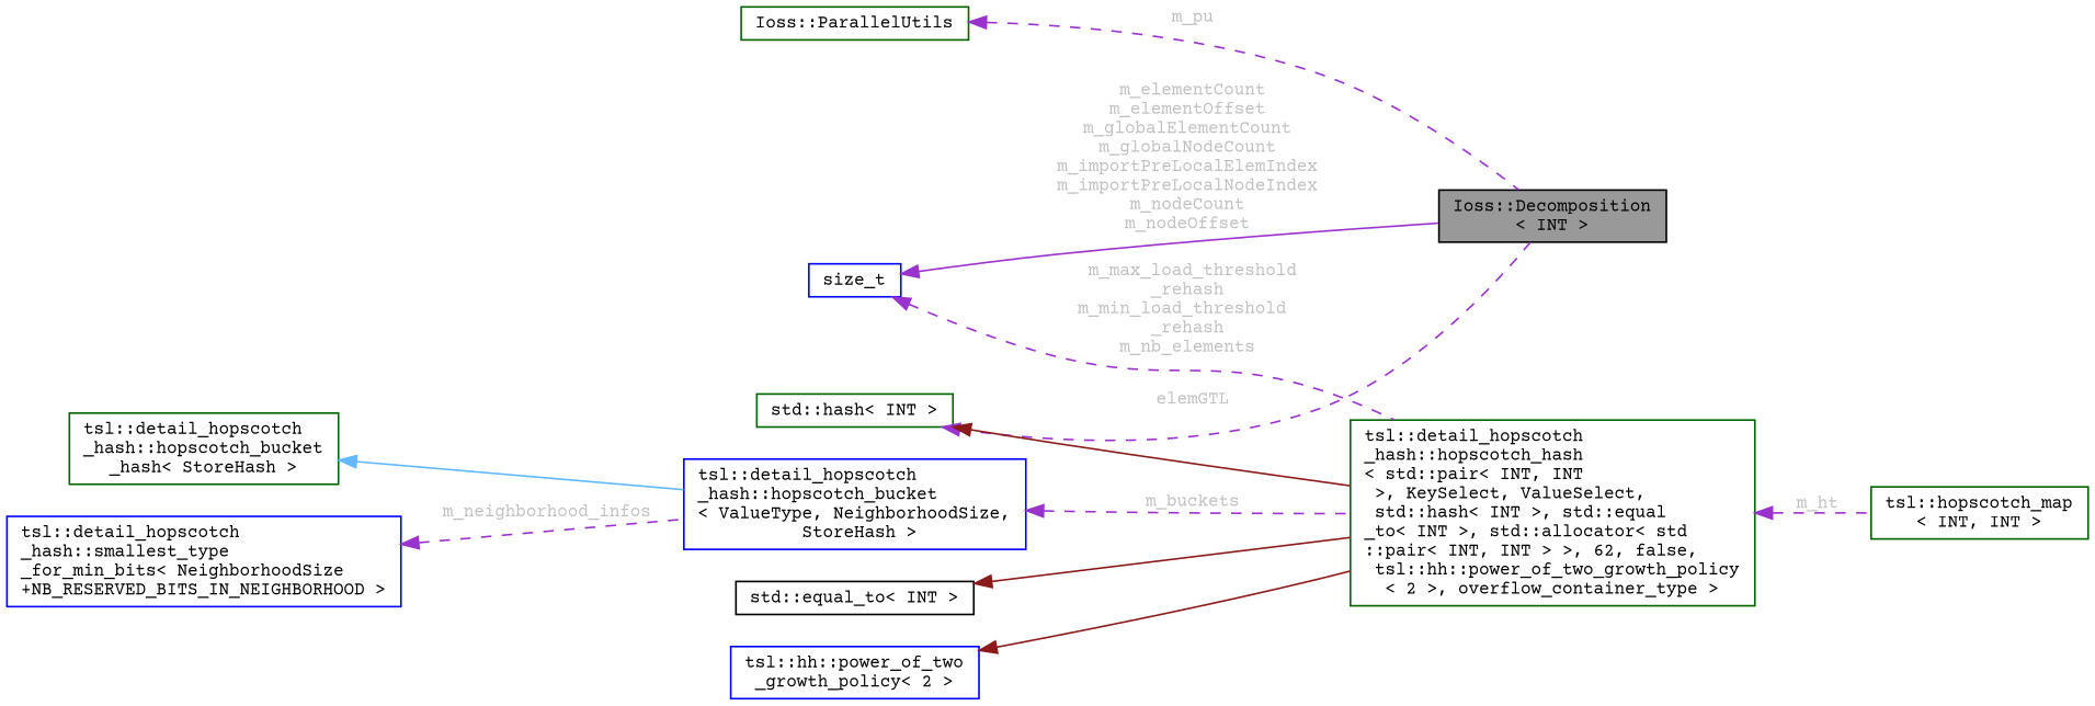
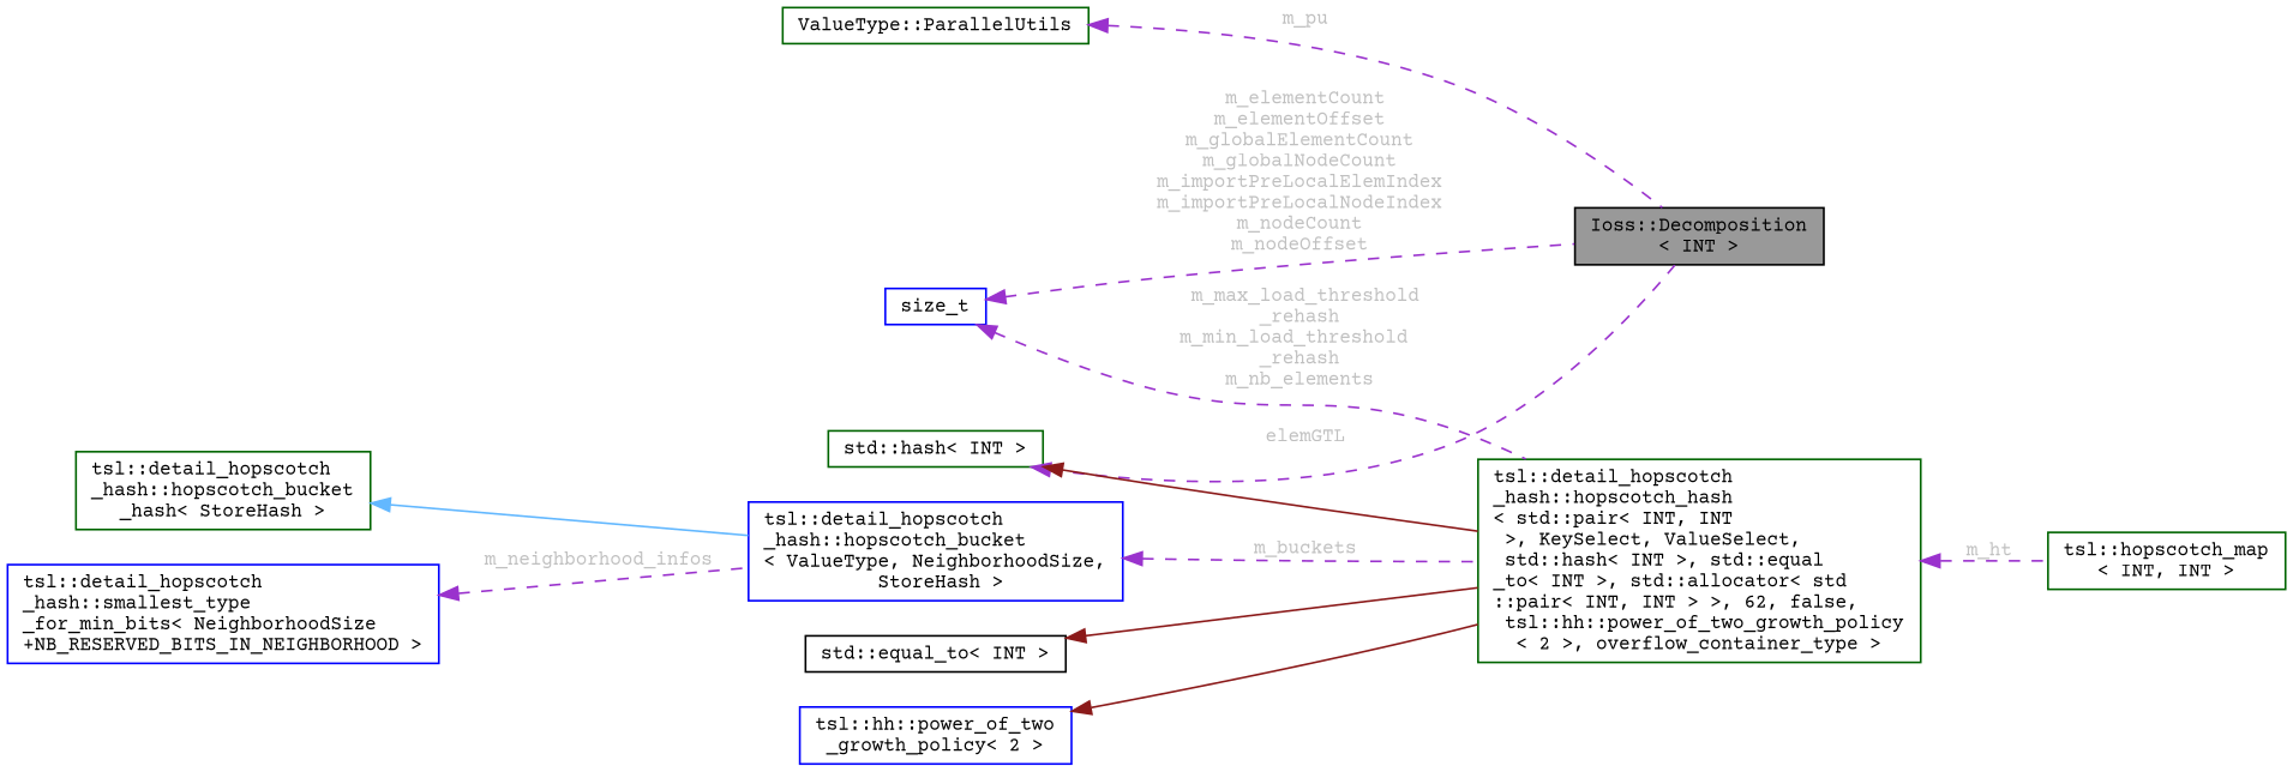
  digraph {
    fontname="Courier Prime"
    rankdir=LR
    node [color=darkgreen fillcolor=white fontname="Courier Prime" fontsize=10 shape=box style=filled]
    edge [color=darkorchid3 dir=back fontcolor=grey fontname="Courier Prime" fontsize=10 labelfontname=Helvetica labelfontsize=10 style=dashed]
    n1 [color=black fillcolor=grey60 fontcolor=black height=0.2 label="Ioss::Decomposition\l\< INT \>" width=0.4]
-   n2 [height=0.2 label="Ioss::ParallelUtils" width=0.4]
+   n2 [height=0.2 label="ValueType::ParallelUtils" width=0.4]
    n3 [color=blue height=0.2 label=size_t width=0.4]
    n4 [height=0.2 label="tsl::detail_hopscotch\l_hash::hopscotch_hash\l\< std::pair\< INT, INT\l \>, KeySelect, ValueSelect,\l std::hash\< INT \>, std::equal\l_to\< INT \>, std::allocator\< std\l::pair\< INT, INT \> \>, 62, false,\l tsl::hh::power_of_two_growth_policy\l\< 2 \>, overflow_container_type \>" width=0.4]
    n5 [height=0.2 label="tsl::hopscotch_map\l\< INT, INT \>" width=0.4]
    n6 [height=0.2 label="std::hash\< INT \>" width=0.4]
    n7 [color=black height=0.2 label="std::equal_to\< INT \>" width=0.4]
    n8 [color=blue height=0.2 label="tsl::hh::power_of_two\l_growth_policy\< 2 \>" width=0.4]
    n9 [color=blue height=0.2 label="tsl::detail_hopscotch\l_hash::hopscotch_bucket\l\< ValueType, NeighborhoodSize,\l StoreHash \>" width=0.4]
    n10 [height=0.2 label="tsl::detail_hopscotch\l_hash::hopscotch_bucket\l_hash\< StoreHash \>" width=0.4]
    n11 [color=blue height=0.2 label="tsl::detail_hopscotch\l_hash::smallest_type\l_for_min_bits\< NeighborhoodSize\l+NB_RESERVED_BITS_IN_NEIGHBORHOOD \>" width=0.4]
    n2 -> n1 [label=" m_pu"]
-   n3 -> n1 [label=" m_elementCount\nm_elementOffset\nm_globalElementCount\nm_globalNodeCount\nm_importPreLocalElemIndex\nm_importPreLocalNodeIndex\nm_nodeCount\nm_nodeOffset" style=solid]
+   n3 -> n1 [label=" m_elementCount\nm_elementOffset\nm_globalElementCount\nm_globalNodeCount\nm_importPreLocalElemIndex\nm_importPreLocalNodeIndex\nm_nodeCount\nm_nodeOffset"]
    n3 -> n4 [label=" m_max_load_threshold\l_rehash\nm_min_load_threshold\l_rehash\nm_nb_elements"]
    n4 -> n5 [label=" m_ht"]
    n6 -> n1 [label=" elemGTL"]
    n6 -> n4 [color=firebrick4 style=solid fontcolor=""]
    n7 -> n4 [color=firebrick4 style=solid fontcolor=""]
    n8 -> n4 [color=firebrick4 style=solid fontcolor=""]
    n9 -> n4 [label=" m_buckets"]
    n10 -> n9 [color=steelblue1 style=solid fontcolor=""]
    n11 -> n9 [label=" m_neighborhood_infos"]
  }
